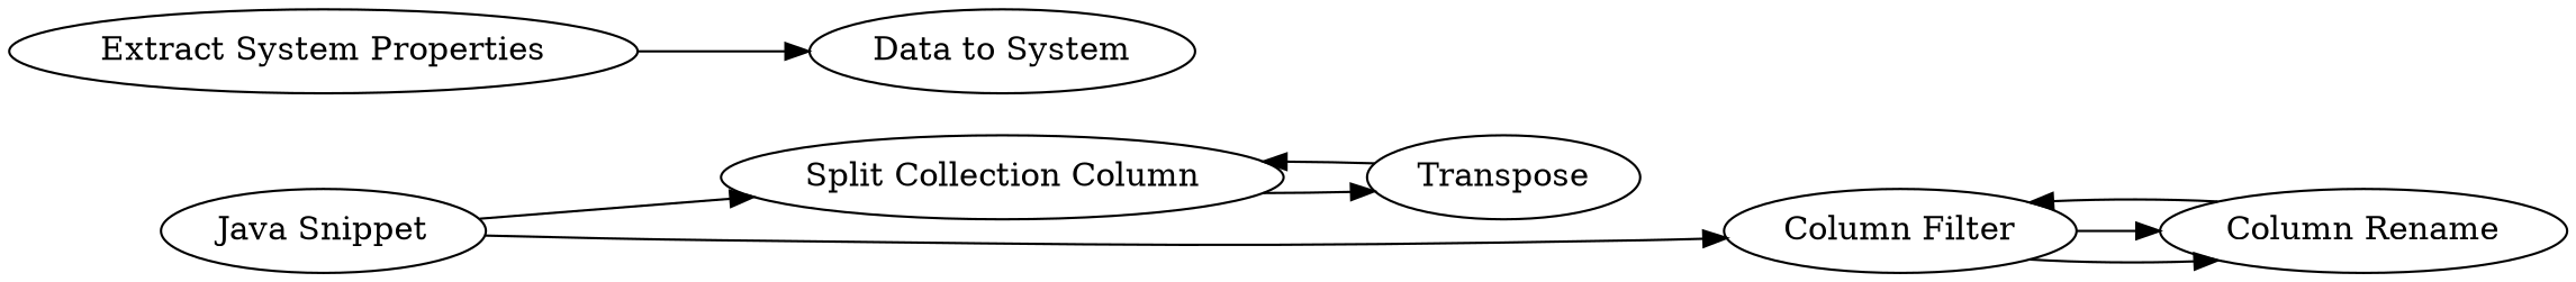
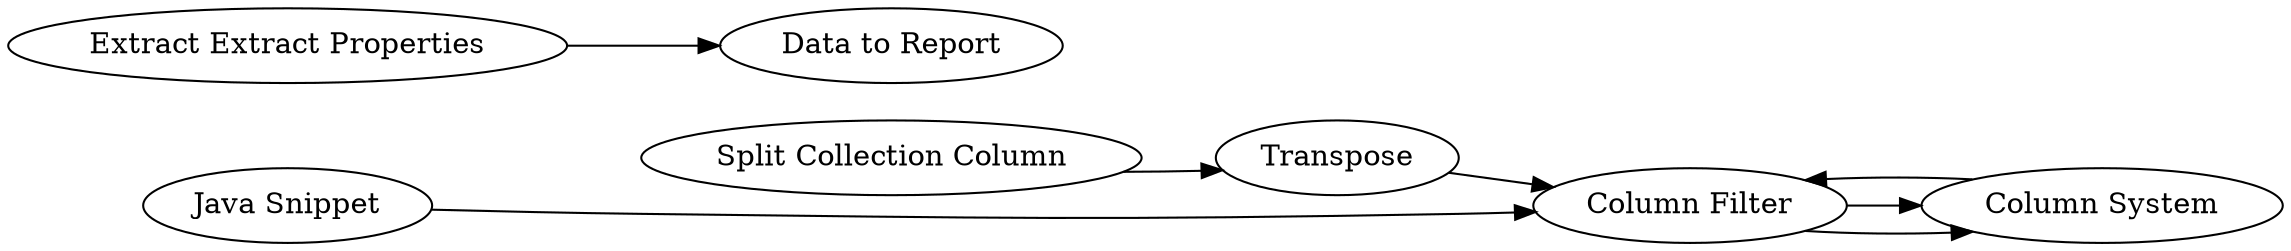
  digraph {
    rankdir=LR
    n1 [label="Java Snippet"]
    n2 [label="Split Collection Column"]
    n3 [label="Column Filter"]
    n4 [label=Transpose]
-   n5 [label="Column Rename"]
-   n6 [label="Extract System Properties"]
-   n7 [label="Data to System"]
-   n1 -> n2
+   n5 [label="Column System"]
+   n6 [label="Extract Extract Properties"]
+   n7 [label="Data to Report"]
    n1 -> n3
    n2 -> n4
    n3 -> n5
    n3 -> n5
-   n4 -> n2
+   n4 -> n3
    n5 -> n3
    n6 -> n7
  }
